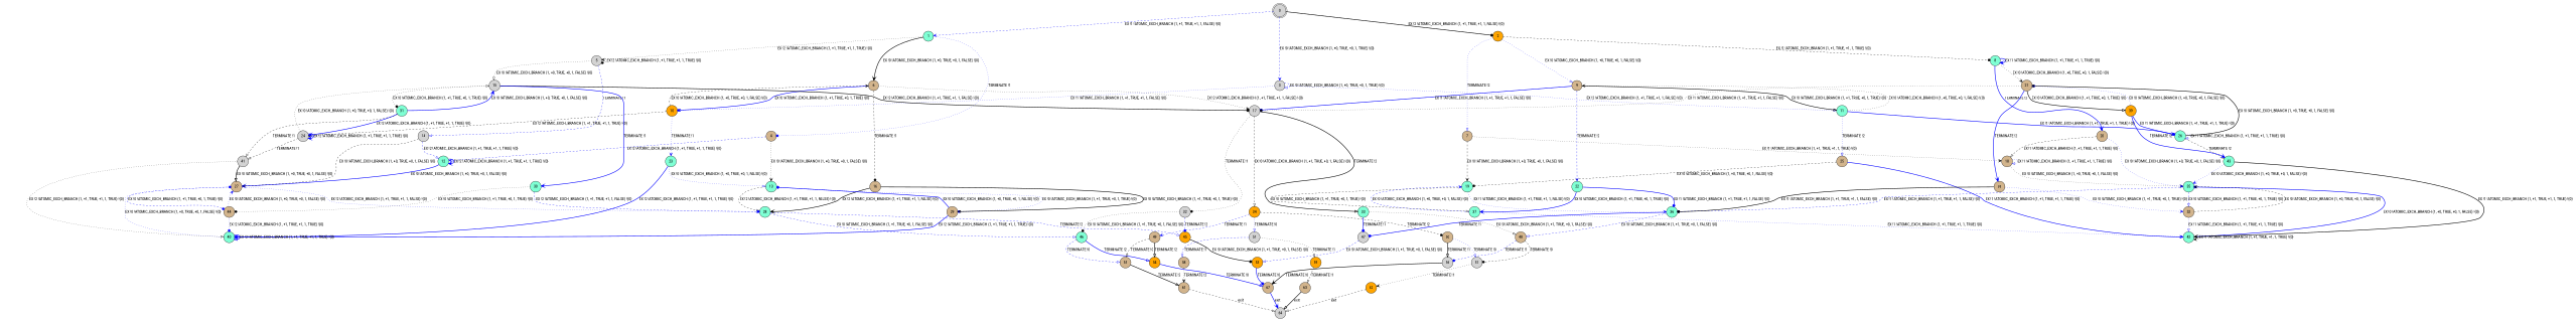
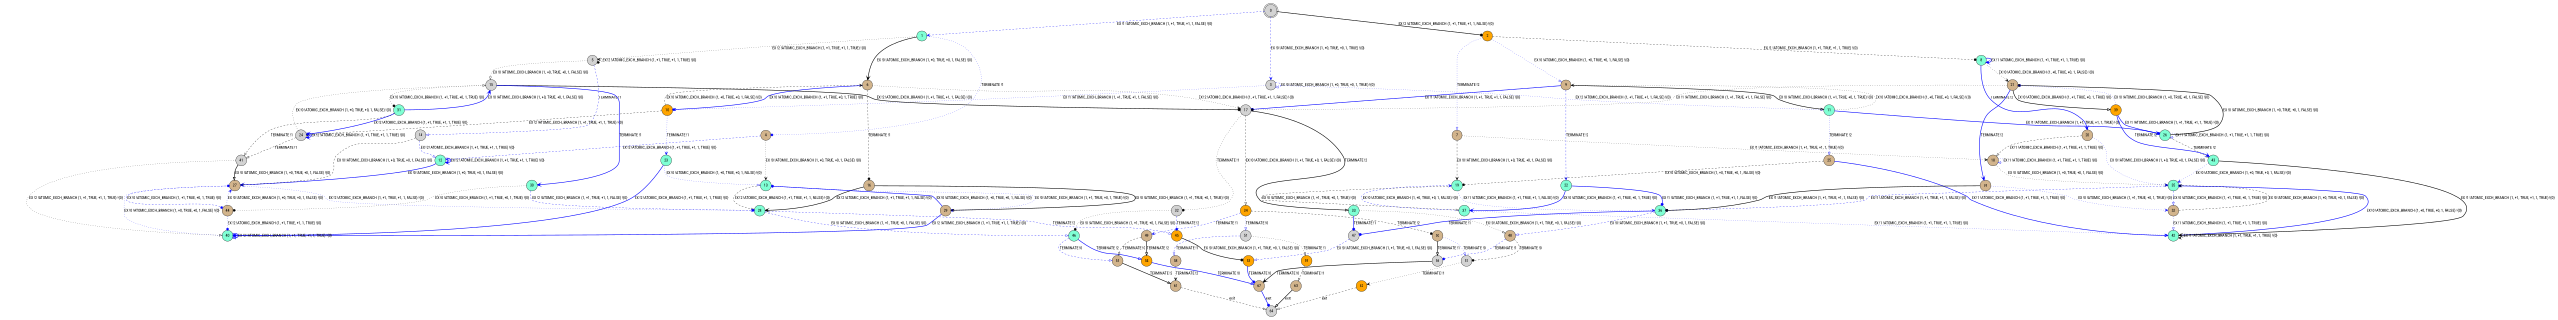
  digraph {
    fontname="Roboto Condensed"
    node [fillcolor=tan fontname="Roboto Condensed" shape=circle style=filled]
    edge [arrowhead=onormal color=blue fontname="Roboto Condensed" style=bold]
    0 [fillcolor=lightgrey peripheries=2]
    1 [fillcolor=aquamarine]
    2 [fillcolor=orange]
    3 [fillcolor=lightgrey]
    4
    5 [fillcolor=lightgrey]
    6
    7
    8 [fillcolor=aquamarine]
    9
    10 [fillcolor=orange]
    11 [fillcolor=aquamarine]
    12 [fillcolor=aquamarine]
    13 [fillcolor=aquamarine]
    14 [fillcolor=lightgrey]
    15 [fillcolor=lightgrey]
    16
    17 [fillcolor=lightgrey]
    18
    19 [fillcolor=aquamarine]
    20
    21
    22 [fillcolor=aquamarine]
    23 [fillcolor=aquamarine]
    24 [fillcolor=lightgrey]
    25
    26 [fillcolor=aquamarine]
    27
    28 [fillcolor=aquamarine]
    29
    30 [fillcolor=aquamarine]
    31 [fillcolor=aquamarine]
    32 [fillcolor=lightgrey]
    33 [fillcolor=aquamarine]
    34 [fillcolor=orange]
    35 [fillcolor=aquamarine]
    36 [fillcolor=aquamarine]
    37 [fillcolor=aquamarine]
    38
    39 [fillcolor=orange]
    40 [fillcolor=aquamarine]
    41 [fillcolor=lightgrey]
    42 [fillcolor=aquamarine]
    43 [fillcolor=aquamarine]
    44
    45 [fillcolor=orange]
    46 [fillcolor=aquamarine]
    47 [fillcolor=lightgrey]
    48
    49
    50
    51 [fillcolor=lightgrey]
    52
    53 [fillcolor=orange]
    54 [fillcolor=orange]
    55
    56 [fillcolor=lightgrey]
    57 [fillcolor=lightgrey]
    58
    59 [fillcolor=orange]
    n61 [label=67]
    61
    62 [fillcolor=orange]
    63
    64 [fillcolor=lightgrey]
    0 -> 1 [arrowhead=vee label="EX !1 !ATOMIC_EXCH_BRANCH (1, +1, TRUE, +1, 1, FALSE) !{0}" style=dashed]
    0 -> 2 [arrowhead=dot color=black label="EX !2 !ATOMIC_EXCH_BRANCH (1, +1, TRUE, +1, 1, FALSE) !{0}"]
    0 -> 3 [arrowhead=vee label="EX !0 !ATOMIC_EXCH_BRANCH (1, +0, TRUE, +0, 1, TRUE) !{0}" style=dashed]
    1 -> 4 [arrowhead=dot label="TERMINATE !1" style=dotted]
    1 -> 5 [arrowhead=vee color=black label="EX !2 !ATOMIC_EXCH_BRANCH (1, +1, TRUE, +1, 1, TRUE) !{0}" style=dotted]
    1 -> 6 [arrowhead=vee color=black label="EX !0 !ATOMIC_EXCH_BRANCH (1, +0, TRUE, +0, 1, FALSE) !{0}"]
    2 -> 7 [label="TERMINATE !2" style=dotted]
    2 -> 8 [arrowhead=dot color=black label="EX !1 !ATOMIC_EXCH_BRANCH (1, +1, TRUE, +1, 1, TRUE) !{0}" style=dashed]
    2 -> 9 [label="EX !0 !ATOMIC_EXCH_BRANCH (1, +0, TRUE, +0, 1, FALSE) !{0}" style=dotted]
    3 -> 3 [label="EX !0 !ATOMIC_EXCH_BRANCH (1, +0, TRUE, +0, 1, TRUE) !{0}" style=dashed]
    3 -> 10 [arrowhead=dot label="EX !1 !ATOMIC_EXCH_BRANCH (1, +1, TRUE, +1, 1, FALSE) !{0}" style=dotted]
    3 -> 11 [label="EX !2 !ATOMIC_EXCH_BRANCH (1, +1, TRUE, +1, 1, FALSE) !{0}" style=dotted]
    4 -> 12 [arrowhead=vee label="EX !2 !ATOMIC_EXCH_BRANCH (1, +1, TRUE, +1, 1, TRUE) !{0}" style=dashed]
    4 -> 13 [arrowhead=vee color=black label="EX !0 !ATOMIC_EXCH_BRANCH (1, +0, TRUE, +0, 1, FALSE) !{0}" style=dotted]
    5 -> 5 [arrowhead=dot color=black label="EX !2 !ATOMIC_EXCH_BRANCH (1, +1, TRUE, +1, 1, TRUE) !{0}" style=dashed]
    5 -> 14 [label="TERMINATE !1" style=dashed]
    5 -> 15 [color=black label="EX !0 !ATOMIC_EXCH_BRANCH (1, +0, TRUE, +0, 1, FALSE) !{0}" style=dotted]
    6 -> 10 [label="EX !0 !ATOMIC_EXCH_BRANCH (1, +1, TRUE, +0, 1, TRUE) !{0}"]
    6 -> 16 [arrowhead=dot color=black label="TERMINATE !1" style=dashed]
    6 -> 17 [arrowhead=vee color=black label="EX !2 !ATOMIC_EXCH_BRANCH (1, +1, TRUE, +1, 1, FALSE) !{0}" style=dotted]
    7 -> 18 [arrowhead=vee color=black label="EX !1 !ATOMIC_EXCH_BRANCH (1, +1, TRUE, +1, 1, TRUE) !{0}" style=dotted]
    7 -> 19 [arrowhead=vee color=black label="EX !0 !ATOMIC_EXCH_BRANCH (1, +0, TRUE, +0, 1, FALSE) !{0}" style=dashed]
    8 -> 8 [arrowhead=vee label="EX !1 !ATOMIC_EXCH_BRANCH (1, +1, TRUE, +1, 1, TRUE) !{0}"]
    8 -> 20 [arrowhead=vee label="TERMINATE !2"]
    8 -> 21 [arrowhead=vee color=black label="EX !0 !ATOMIC_EXCH_BRANCH (1, +0, TRUE, +0, 1, FALSE) !{0}" style=dotted]
    9 -> 11 [color=black label="EX !0 !ATOMIC_EXCH_BRANCH (1, +1, TRUE, +0, 1, TRUE) !{0}"]
    9 -> 17 [arrowhead=dot label="EX !1 !ATOMIC_EXCH_BRANCH (1, +1, TRUE, +1, 1, FALSE) !{0}"]
    9 -> 22 [arrowhead=vee label="TERMINATE !2" style=dashed]
    10 -> 6 [arrowhead=vee color=black label="EX !0 !ATOMIC_EXCH_BRANCH (1, +0, TRUE, +0, 1, FALSE) !{0}" style=dashed]
    10 -> 23 [arrowhead=vee label="TERMINATE !1" style=dotted]
    10 -> 24 [arrowhead=dot color=black label="EX !2 !ATOMIC_EXCH_BRANCH (1, +1, TRUE, +1, 1, TRUE) !{0}" style=dashed]
    11 -> 9 [arrowhead=vee color=black label="EX !0 !ATOMIC_EXCH_BRANCH (1, +0, TRUE, +0, 1, FALSE) !{0}" style=dotted]
    11 -> 25 [label="TERMINATE !2" style=dotted]
    11 -> 26 [arrowhead=dot label="EX !1 !ATOMIC_EXCH_BRANCH (1, +1, TRUE, +1, 1, TRUE) !{0}"]
    12 -> 12 [arrowhead=vee label="EX !2 !ATOMIC_EXCH_BRANCH (1, +1, TRUE, +1, 1, TRUE) !{0}"]
    12 -> 27 [arrowhead=vee label="EX !0 !ATOMIC_EXCH_BRANCH (1, +0, TRUE, +0, 1, FALSE) !{0}"]
    13 -> 28 [color=black label="EX !2 !ATOMIC_EXCH_BRANCH (1, +1, TRUE, +1, 1, FALSE) !{0}" style=dashed]
    13 -> 29 [arrowhead=dot label="EX !0 !ATOMIC_EXCH_BRANCH (1, +1, TRUE, +0, 1, TRUE) !{0}" style=dotted]
    14 -> 12 [label="EX !2 !ATOMIC_EXCH_BRANCH (1, +1, TRUE, +1, 1, TRUE) !{0}" style=dashed]
    14 -> 27 [color=black label="EX !0 !ATOMIC_EXCH_BRANCH (1, +0, TRUE, +0, 1, FALSE) !{0}" style=dashed]
    15 -> 17 [arrowhead=dot color=black label="EX !2 !ATOMIC_EXCH_BRANCH (1, +1, TRUE, +1, 1, FALSE) !{0}"]
    15 -> 30 [arrowhead=vee label="TERMINATE !1"]
    15 -> 31 [arrowhead=dot color=black label="EX !0 !ATOMIC_EXCH_BRANCH (1, +1, TRUE, +0, 1, TRUE) !{0}" style=dotted]
    16 -> 28 [arrowhead=vee color=black label="EX !2 !ATOMIC_EXCH_BRANCH (1, +1, TRUE, +1, 1, FALSE) !{0}"]
    16 -> 29 [color=black label="EX !0 !ATOMIC_EXCH_BRANCH (1, +1, TRUE, +0, 1, TRUE) !{0}"]
    17 -> 32 [arrowhead=dot color=black label="TERMINATE !1" style=dotted]
    17 -> 33 [color=black label="TERMINATE !2"]
    17 -> 34 [color=black label="EX !0 !ATOMIC_EXCH_BRANCH (1, +1, TRUE, +0, 1, FALSE) !{0}" style=dashed]
    18 -> 18 [label="EX !1 !ATOMIC_EXCH_BRANCH (1, +1, TRUE, +1, 1, TRUE) !{0}" style=dotted]
    18 -> 35 [arrowhead=vee color=black label="EX !0 !ATOMIC_EXCH_BRANCH (1, +0, TRUE, +0, 1, FALSE) !{0}" style=dotted]
    19 -> 36 [arrowhead=vee label="EX !1 !ATOMIC_EXCH_BRANCH (1, +1, TRUE, +1, 1, FALSE) !{0}" style=dotted]
    19 -> 37 [color=black label="EX !0 !ATOMIC_EXCH_BRANCH (1, +1, TRUE, +0, 1, TRUE) !{0}" style=dashed]
    20 -> 18 [color=black label="EX !1 !ATOMIC_EXCH_BRANCH (1, +1, TRUE, +1, 1, TRUE) !{0}" style=dashed]
    20 -> 35 [arrowhead=vee label="EX !0 !ATOMIC_EXCH_BRANCH (1, +0, TRUE, +0, 1, FALSE) !{0}" style=dotted]
    21 -> 17 [arrowhead=dot color=black label="EX !1 !ATOMIC_EXCH_BRANCH (1, +1, TRUE, +1, 1, FALSE) !{0}" style=dotted]
    21 -> 38 [arrowhead=vee label="TERMINATE !2"]
    21 -> 39 [color=black label="EX !0 !ATOMIC_EXCH_BRANCH (1, +1, TRUE, +0, 1, TRUE) !{0}"]
    22 -> 36 [arrowhead=dot label="EX !1 !ATOMIC_EXCH_BRANCH (1, +1, TRUE, +1, 1, FALSE) !{0}"]
    22 -> 37 [arrowhead=vee label="EX !0 !ATOMIC_EXCH_BRANCH (1, +1, TRUE, +0, 1, TRUE) !{0}"]
    23 -> 13 [label="EX !0 !ATOMIC_EXCH_BRANCH (1, +0, TRUE, +0, 1, FALSE) !{0}" style=dotted]
    23 -> 40 [arrowhead=dot label="EX !2 !ATOMIC_EXCH_BRANCH (1, +1, TRUE, +1, 1, TRUE) !{0}"]
    24 -> 15 [color=black label="EX !0 !ATOMIC_EXCH_BRANCH (1, +0, TRUE, +0, 1, FALSE) !{0}" style=dotted]
    24 -> 24 [arrowhead=vee label="EX !2 !ATOMIC_EXCH_BRANCH (1, +1, TRUE, +1, 1, TRUE) !{0}"]
    24 -> 41 [color=black label="TERMINATE !1" style=dashed]
    25 -> 19 [arrowhead=dot color=black label="EX !0 !ATOMIC_EXCH_BRANCH (1, +0, TRUE, +0, 1, FALSE) !{0}" style=dashed]
    25 -> 42 [label="EX !1 !ATOMIC_EXCH_BRANCH (1, +1, TRUE, +1, 1, TRUE) !{0}"]
    26 -> 21 [arrowhead=dot color=black label="EX !0 !ATOMIC_EXCH_BRANCH (1, +0, TRUE, +0, 1, FALSE) !{0}"]
    26 -> 26 [label="EX !1 !ATOMIC_EXCH_BRANCH (1, +1, TRUE, +1, 1, TRUE) !{0}" style=dotted]
    26 -> 43 [color=black label="TERMINATE !2" style=dashed]
    27 -> 28 [arrowhead=dot label="EX !2 !ATOMIC_EXCH_BRANCH (1, +1, TRUE, +1, 1, FALSE) !{0}" style=dotted]
    27 -> 44 [arrowhead=dot label="EX !0 !ATOMIC_EXCH_BRANCH (1, +1, TRUE, +0, 1, TRUE) !{0}" style=dashed]
    28 -> 45 [label="TERMINATE !2" style=dashed]
    28 -> 46 [label="EX !0 !ATOMIC_EXCH_BRANCH (1, +1, TRUE, +0, 1, FALSE) !{0}" style=dashed]
    29 -> 13 [arrowhead=dot label="EX !0 !ATOMIC_EXCH_BRANCH (1, +0, TRUE, +0, 1, FALSE) !{0}"]
    29 -> 40 [arrowhead=vee label="EX !2 !ATOMIC_EXCH_BRANCH (1, +1, TRUE, +1, 1, TRUE) !{0}"]
    30 -> 28 [arrowhead=vee label="EX !2 !ATOMIC_EXCH_BRANCH (1, +1, TRUE, +1, 1, FALSE) !{0}" style=dashed]
    30 -> 44 [arrowhead=dot color=black label="EX !0 !ATOMIC_EXCH_BRANCH (1, +1, TRUE, +0, 1, TRUE) !{0}" style=dotted]
    31 -> 15 [arrowhead=vee label="EX !0 !ATOMIC_EXCH_BRANCH (1, +0, TRUE, +0, 1, FALSE) !{0}"]
    31 -> 24 [arrowhead=vee label="EX !2 !ATOMIC_EXCH_BRANCH (1, +1, TRUE, +1, 1, TRUE) !{0}"]
    31 -> 41 [color=black label="TERMINATE !1" style=dashed]
    32 -> 45 [arrowhead=dot label="TERMINATE !2" style=dashed]
    32 -> 46 [arrowhead=dot color=black label="EX !0 !ATOMIC_EXCH_BRANCH (1, +1, TRUE, +0, 1, FALSE) !{0}" style=dotted]
    33 -> 47 [arrowhead=dot label="TERMINATE !1"]
    33 -> 48 [color=black label="EX !0 !ATOMIC_EXCH_BRANCH (1, +1, TRUE, +0, 1, FALSE) !{0}" style=dotted]
    34 -> 49 [arrowhead=vee label="TERMINATE !1" style=dashed]
    34 -> 50 [arrowhead=dot color=black label="TERMINATE !2" style=dashed]
    34 -> 51 [label="TERMINATE !0" style=dotted]
    35 -> 36 [arrowhead=dot label="EX !1 !ATOMIC_EXCH_BRANCH (1, +1, TRUE, +1, 1, FALSE) !{0}" style=dashed]
    35 -> 52 [label="EX !0 !ATOMIC_EXCH_BRANCH (1, +1, TRUE, +0, 1, TRUE) !{0}" style=dashed]
    36 -> 47 [arrowhead=dot label="TERMINATE !1"]
    36 -> 48 [label="EX !0 !ATOMIC_EXCH_BRANCH (1, +1, TRUE, +0, 1, FALSE) !{0}" style=dashed]
    37 -> 19 [arrowhead=vee label="EX !0 !ATOMIC_EXCH_BRANCH (1, +0, TRUE, +0, 1, FALSE) !{0}" style=dashed]
    37 -> 42 [arrowhead=vee label="EX !1 !ATOMIC_EXCH_BRANCH (1, +1, TRUE, +1, 1, TRUE) !{0}" style=dotted]
    38 -> 36 [arrowhead=dot color=black label="EX !1 !ATOMIC_EXCH_BRANCH (1, +1, TRUE, +1, 1, FALSE) !{0}"]
    38 -> 52 [arrowhead=vee label="EX !0 !ATOMIC_EXCH_BRANCH (1, +1, TRUE, +0, 1, TRUE) !{0}" style=dotted]
    39 -> 21 [label="EX !0 !ATOMIC_EXCH_BRANCH (1, +0, TRUE, +0, 1, FALSE) !{0}" style=dotted]
    39 -> 26 [arrowhead=vee label="EX !1 !ATOMIC_EXCH_BRANCH (1, +1, TRUE, +1, 1, TRUE) !{0}"]
    39 -> 43 [arrowhead=vee label="TERMINATE !2"]
    40 -> 27 [arrowhead=dot label="EX !0 !ATOMIC_EXCH_BRANCH (1, +0, TRUE, +0, 1, FALSE) !{0}" style=dotted]
    40 -> 40 [label="EX !2 !ATOMIC_EXCH_BRANCH (1, +1, TRUE, +1, 1, TRUE) !{0}"]
    41 -> 27 [color=black label="EX !0 !ATOMIC_EXCH_BRANCH (1, +0, TRUE, +0, 1, FALSE) !{0}"]
    41 -> 40 [color=black label="EX !2 !ATOMIC_EXCH_BRANCH (1, +1, TRUE, +1, 1, TRUE) !{0}" style=dotted]
    42 -> 35 [arrowhead=dot label="EX !0 !ATOMIC_EXCH_BRANCH (1, +0, TRUE, +0, 1, FALSE) !{0}"]
    42 -> 42 [arrowhead=vee color=black label="EX !1 !ATOMIC_EXCH_BRANCH (1, +1, TRUE, +1, 1, TRUE) !{0}" style=dotted]
    43 -> 35 [arrowhead=vee label="EX !0 !ATOMIC_EXCH_BRANCH (1, +0, TRUE, +0, 1, FALSE) !{0}" style=dotted]
    43 -> 42 [arrowhead=vee color=black label="EX !1 !ATOMIC_EXCH_BRANCH (1, +1, TRUE, +1, 1, TRUE) !{0}"]
    44 -> 27 [arrowhead=vee label="EX !0 !ATOMIC_EXCH_BRANCH (1, +0, TRUE, +0, 1, FALSE) !{0}" style=dotted]
    44 -> 40 [arrowhead=dot label="EX !2 !ATOMIC_EXCH_BRANCH (1, +1, TRUE, +1, 1, TRUE) !{0}" style=dotted]
    45 -> 53 [arrowhead=dot color=black label="EX !0 !ATOMIC_EXCH_BRANCH (1, +1, TRUE, +0, 1, FALSE) !{0}"]
    46 -> 54 [label="TERMINATE !2"]
    46 -> 55 [label="TERMINATE !0" style=dashed]
    47 -> 53 [label="EX !0 !ATOMIC_EXCH_BRANCH (1, +1, TRUE, +0, 1, FALSE) !{0}" style=dashed]
    48 -> 56 [arrowhead=dot label="TERMINATE !1" style=dashed]
    48 -> 57 [arrowhead=dot color=black label="TERMINATE !0" style=dashed]
    49 -> 54 [color=black label="TERMINATE !2"]
    49 -> 55 [color=black label="TERMINATE !0" style=dashed]
    50 -> 56 [color=black label="TERMINATE !1"]
    50 -> 57 [label="TERMINATE !0" style=dotted]
    51 -> 58 [label="TERMINATE !1" style=dashed]
    51 -> 59 [color=black label="TERMINATE !1" style=dotted]
    52 -> 35 [arrowhead=vee color=black label="EX !0 !ATOMIC_EXCH_BRANCH (1, +0, TRUE, +0, 1, FALSE) !{0}" style=dashed]
    52 -> 42 [label="EX !1 !ATOMIC_EXCH_BRANCH (1, +1, TRUE, +1, 1, TRUE) !{0}" style=dotted]
    53 -> n61 [arrowhead=dot label="TERMINATE !0"]
    54 -> n61 [label="TERMINATE !0"]
    55 -> 61 [color=black label="TERMINATE !2"]
    56 -> n61 [arrowhead=vee color=black label="TERMINATE !0"]
    57 -> 62 [arrowhead=vee color=black label="TERMINATE !1" style=dotted]
    58 -> 61 [arrowhead=vee color=black label="TERMINATE !2" style=dotted]
    59 -> 63 [color=black label="TERMINATE !1" style=dashed]
-   n61 -> 64 [arrowhead=vee label=exit]
+   n61 -> 64 [arrowhead=dot label=exit]
    61 -> 64 [color=black label=exit style=dashed]
    62 -> 64 [color=black label=exit style=dashed]
    63 -> 64 [color=black label=exit]
  }
